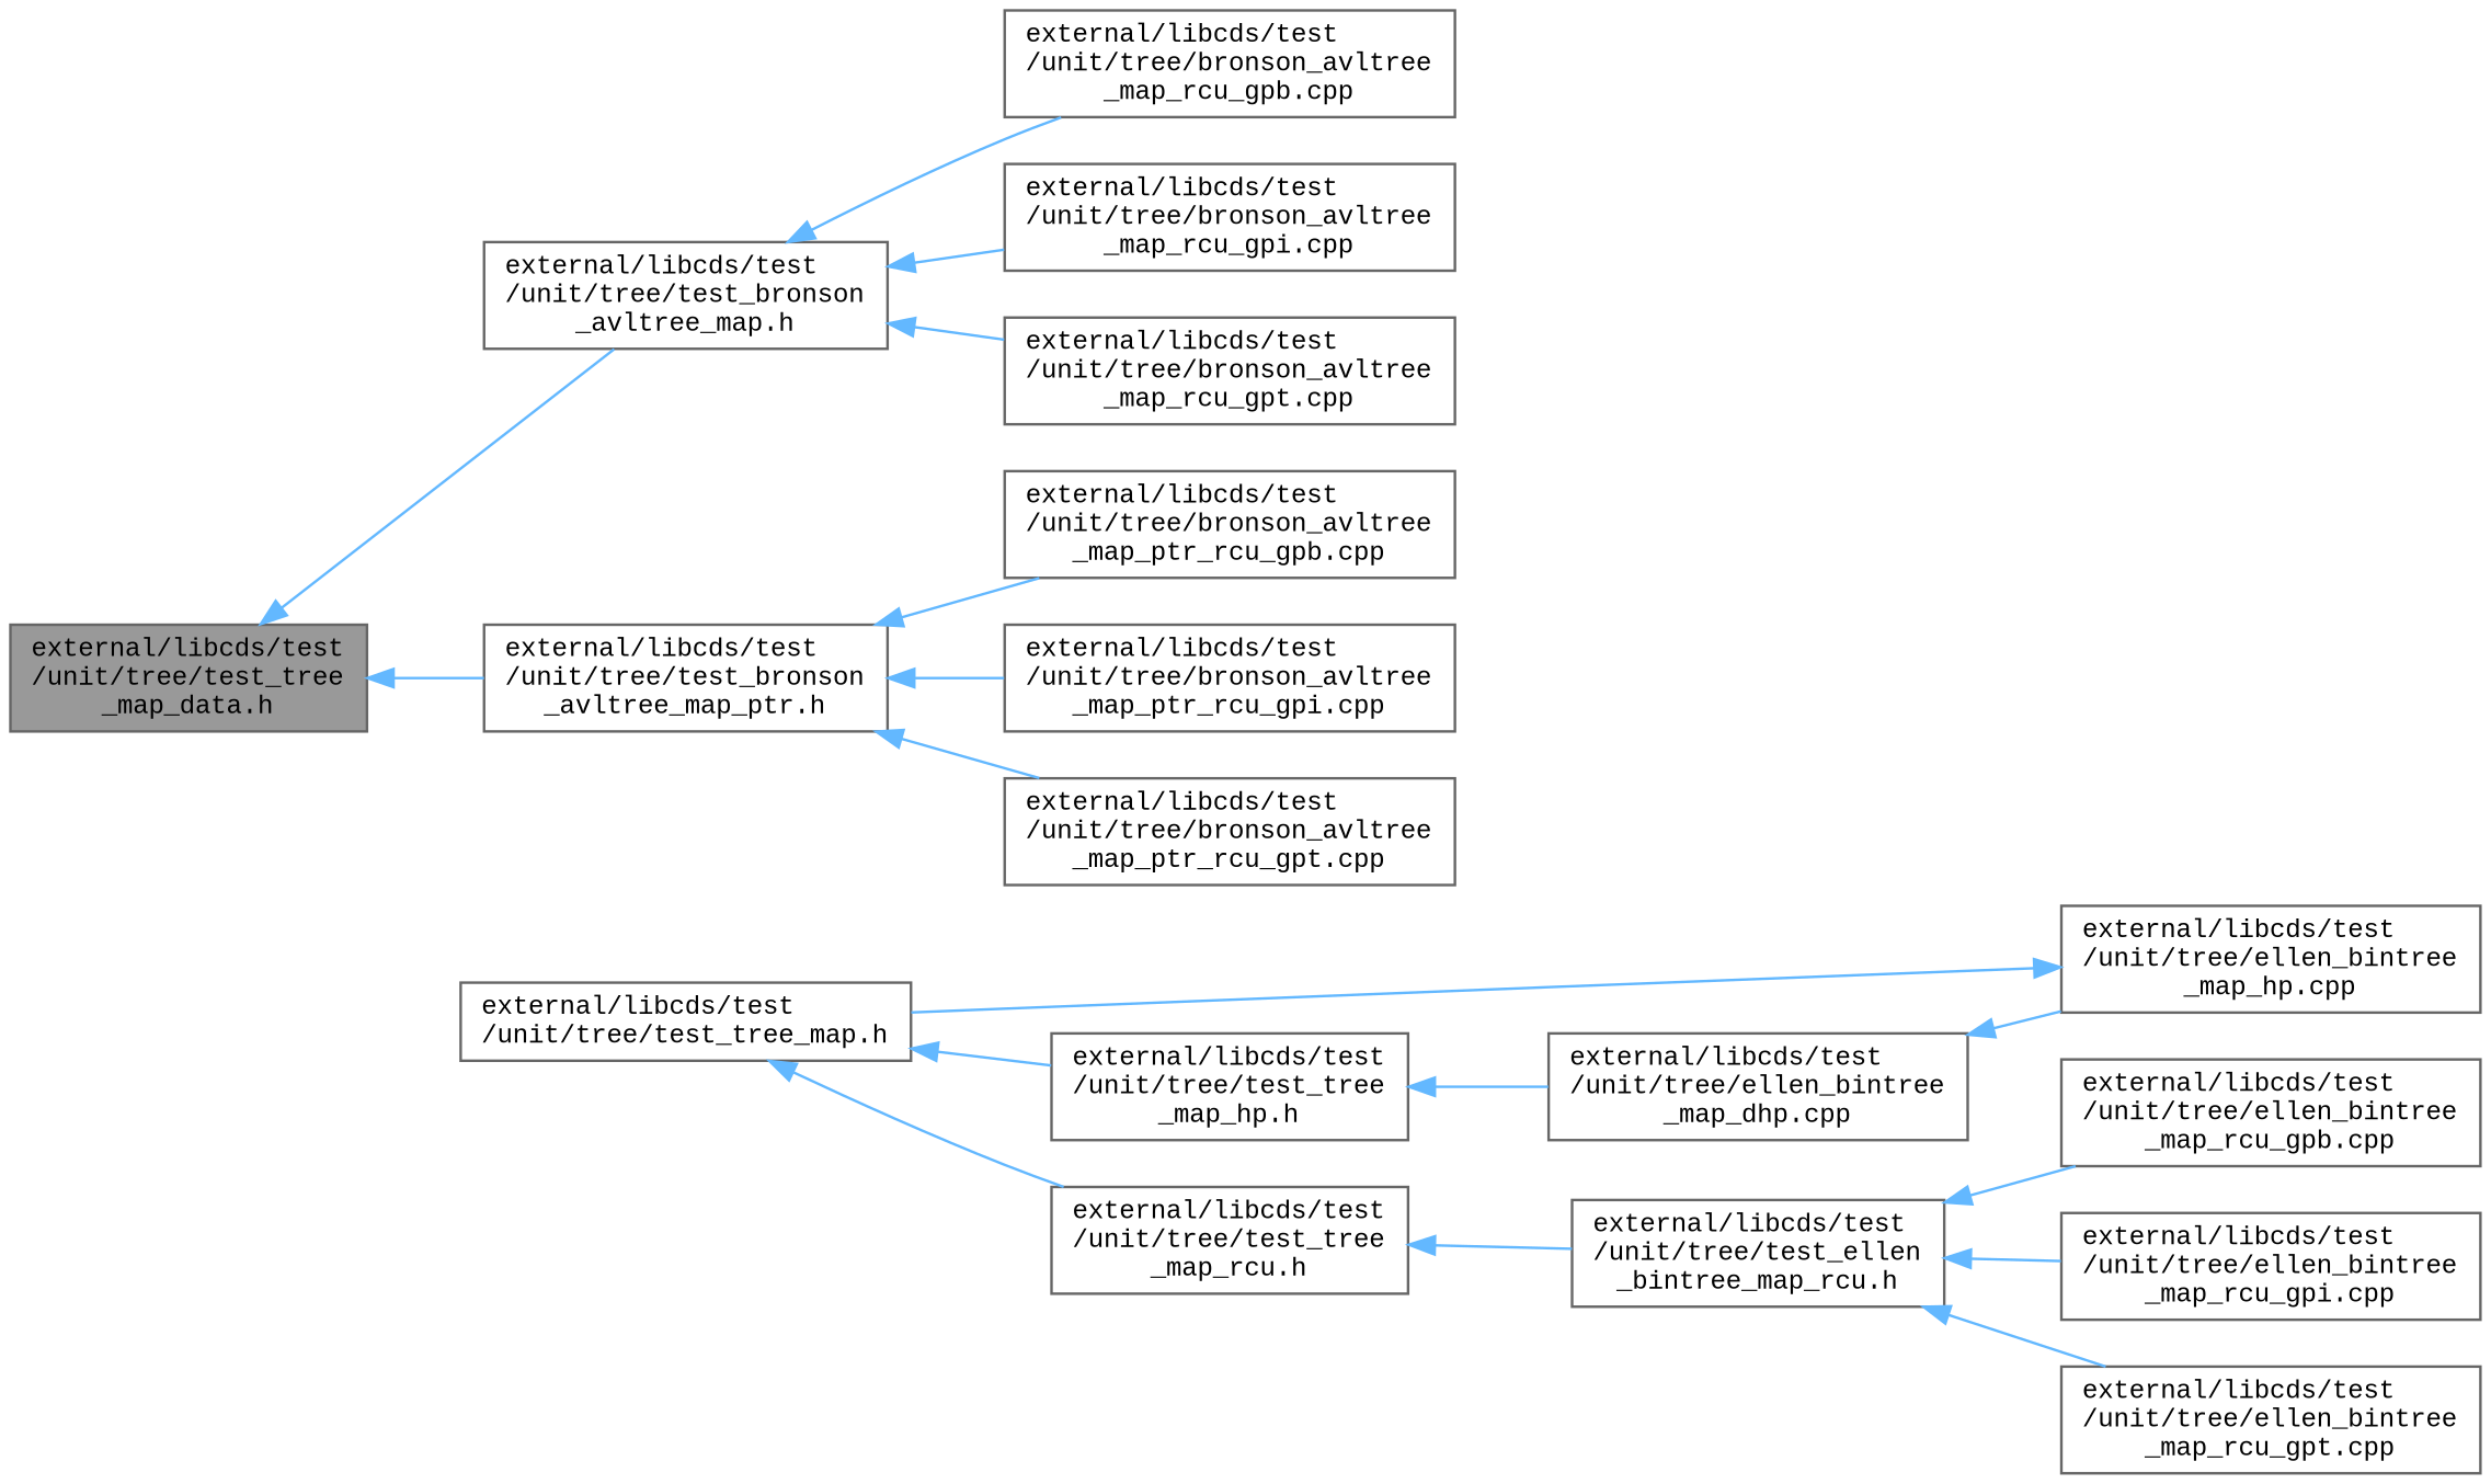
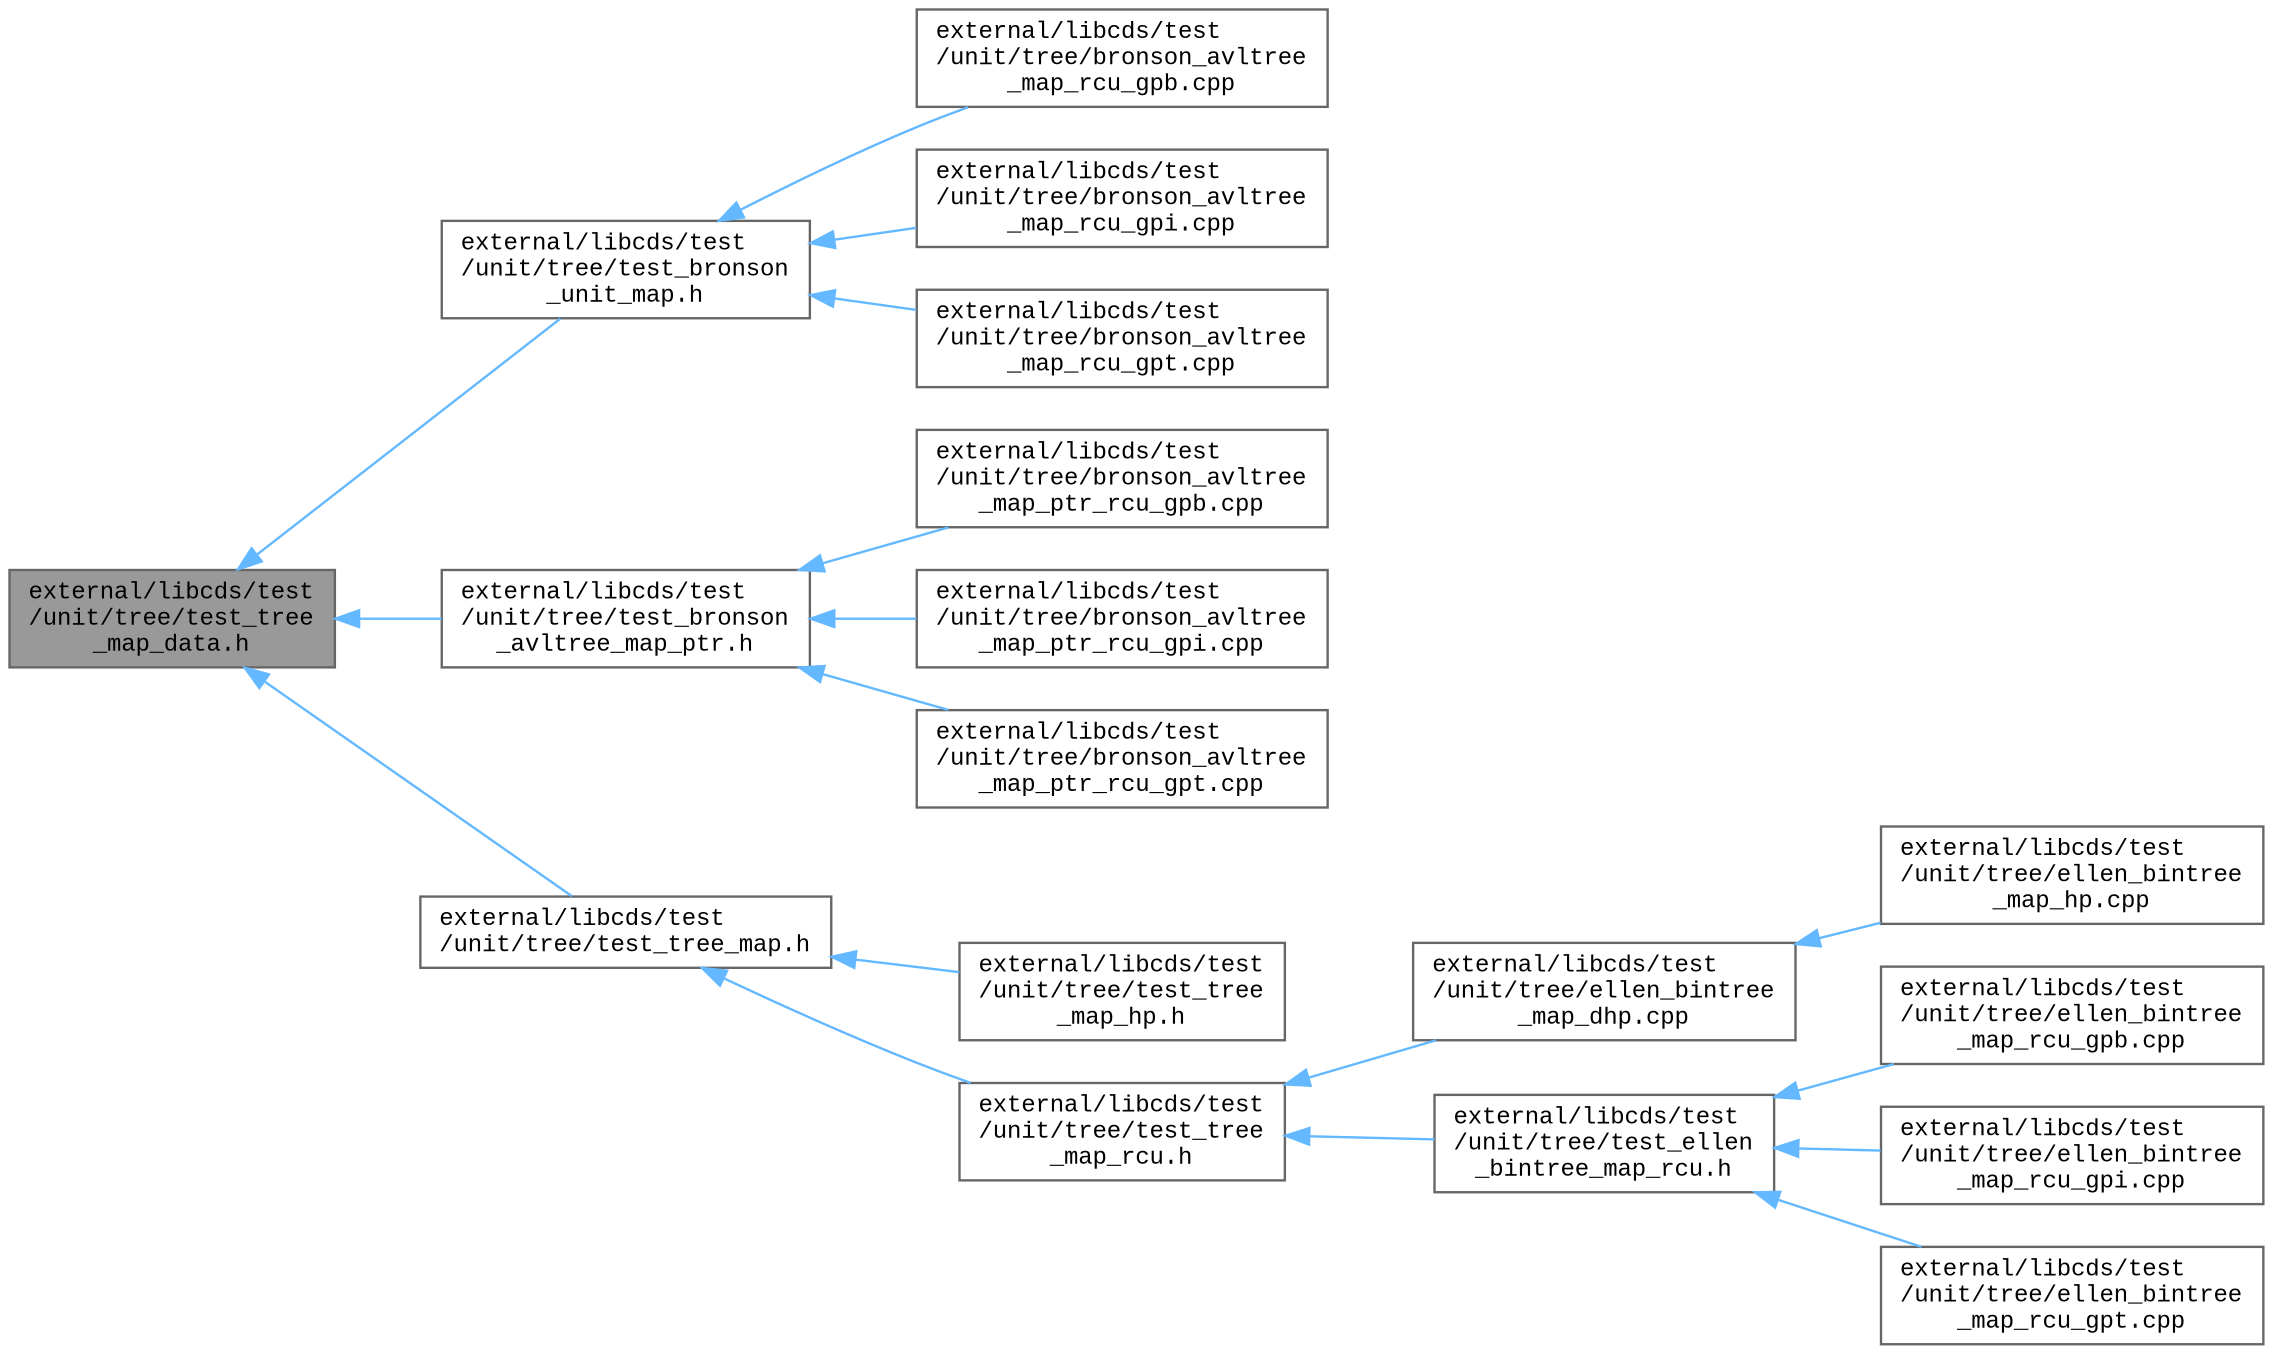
  digraph {
    fontname="Liberation Mono"
    rankdir=LR
    node [color=grey40 fillcolor=white fontname="Liberation Mono" fontsize=10 shape=box style=filled]
    edge [color=steelblue1 dir=back fontname="Liberation Mono" fontsize=10 labelfontname=Helvetica labelfontsize=10 style=solid]
    n1 [color=gray40 fillcolor=grey60 fontcolor=black height=0.2 label="external/libcds/test\l/unit/tree/test_tree\l_map_data.h" width=0.4]
-   n2 [height=0.2 label="external/libcds/test\l/unit/tree/test_bronson\l_avltree_map.h" width=0.4]
+   n2 [height=0.2 label="external/libcds/test\l/unit/tree/test_bronson\l_unit_map.h" width=0.4]
    n3 [height=0.2 label="external/libcds/test\l/unit/tree/test_bronson\l_avltree_map_ptr.h" width=0.4]
    n4 [height=0.2 label="external/libcds/test\l/unit/tree/test_tree_map.h" width=0.4]
    n5 [height=0.2 label="external/libcds/test\l/unit/tree/bronson_avltree\l_map_rcu_gpb.cpp" width=0.4]
    n6 [height=0.2 label="external/libcds/test\l/unit/tree/bronson_avltree\l_map_rcu_gpi.cpp" width=0.4]
    n7 [height=0.2 label="external/libcds/test\l/unit/tree/bronson_avltree\l_map_rcu_gpt.cpp" width=0.4]
    n8 [height=0.2 label="external/libcds/test\l/unit/tree/bronson_avltree\l_map_ptr_rcu_gpb.cpp" width=0.4]
    n9 [height=0.2 label="external/libcds/test\l/unit/tree/bronson_avltree\l_map_ptr_rcu_gpi.cpp" width=0.4]
    n10 [height=0.2 label="external/libcds/test\l/unit/tree/bronson_avltree\l_map_ptr_rcu_gpt.cpp" width=0.4]
    n11 [height=0.2 label="external/libcds/test\l/unit/tree/test_tree\l_map_hp.h" width=0.4]
    n12 [height=0.2 label="external/libcds/test\l/unit/tree/test_tree\l_map_rcu.h" width=0.4]
    n13 [height=0.2 label="external/libcds/test\l/unit/tree/ellen_bintree\l_map_dhp.cpp" width=0.4]
    n14 [height=0.2 label="external/libcds/test\l/unit/tree/test_ellen\l_bintree_map_rcu.h" width=0.4]
    n15 [height=0.2 label="external/libcds/test\l/unit/tree/ellen_bintree\l_map_hp.cpp" width=0.4]
    n16 [height=0.2 label="external/libcds/test\l/unit/tree/ellen_bintree\l_map_rcu_gpb.cpp" width=0.4]
    n17 [height=0.2 label="external/libcds/test\l/unit/tree/ellen_bintree\l_map_rcu_gpi.cpp" width=0.4]
    n18 [height=0.2 label="external/libcds/test\l/unit/tree/ellen_bintree\l_map_rcu_gpt.cpp" width=0.4]
    n1 -> n2
    n1 -> n3
-   n15 -> n4
+   n1 -> n4
    n2 -> n5
    n2 -> n6
    n2 -> n7
    n3 -> n8
    n3 -> n9
    n3 -> n10
    n4 -> n11
    n4 -> n12
-   n11 -> n13
+   n12 -> n13
    n12 -> n14
    n13 -> n15
    n14 -> n16
    n14 -> n17
    n14 -> n18
  }
